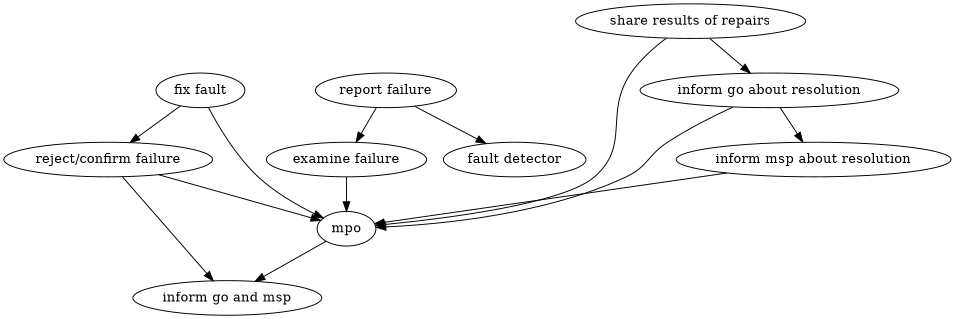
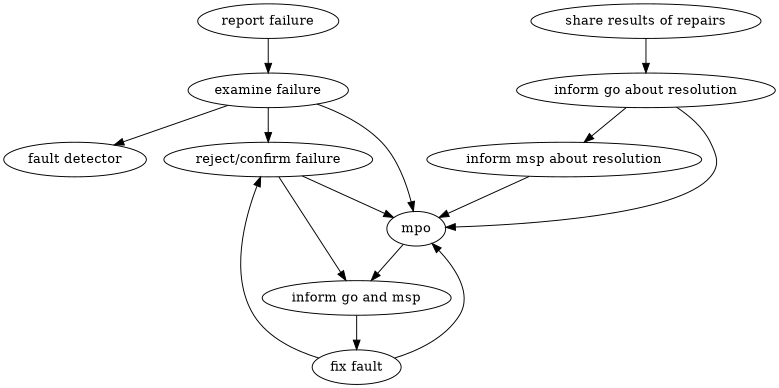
  strict digraph {
    edge [attrs="{'type': 'actor performer', 'label': 'actor performer'}"]
    "report failure" [attrs="{'type': 'Activity', 'label': 'report failure'}"]
    "examine failure" [attrs="{'type': 'Activity', 'label': 'examine failure'}"]
    "fault detector" [attrs="{'type': 'Actor', 'label': 'fault detector'}"]
    "reject/confirm failure" [attrs="{'type': 'Activity', 'label': 'reject/confirm failure'}"]
    mpo [attrs="{'type': 'Actor', 'label': 'mpo'}"]
    "inform go and msp" [attrs="{'type': 'Activity', 'label': 'inform go and msp'}"]
    "fix fault" [attrs="{'type': 'Activity', 'label': 'fix fault'}"]
    "share results of repairs" [attrs="{'type': 'Activity', 'label': 'share results of repairs'}"]
    "inform go about resolution" [attrs="{'type': 'Activity', 'label': 'inform go about resolution'}"]
    "inform msp about resolution" [attrs="{'type': 'Activity', 'label': 'inform msp about resolution'}"]
    "report failure" -> "examine failure" [attrs="{'type': 'flow', 'label': 'flow'}"]
-   "report failure" -> "fault detector"
+   "examine failure" -> "fault detector"
+   "examine failure" -> "reject/confirm failure" [attrs="{'type': 'flow', 'label': 'flow'}"]
    "examine failure" -> mpo
    "reject/confirm failure" -> mpo
    "reject/confirm failure" -> "inform go and msp" [attrs="{'type': 'flow', 'label': 'flow'}"]
    mpo -> "inform go and msp"
+   "inform go and msp" -> "fix fault" [attrs="{'type': 'flow', 'label': 'flow'}"]
    "fix fault" -> "reject/confirm failure" [attrs="{'type': 'flow', 'label': 'flow'}"]
    "fix fault" -> mpo
-   "share results of repairs" -> mpo
    "share results of repairs" -> "inform go about resolution" [attrs="{'type': 'flow', 'label': 'flow'}"]
    "inform go about resolution" -> mpo
    "inform go about resolution" -> "inform msp about resolution" [attrs="{'type': 'flow', 'label': 'flow'}"]
    "inform msp about resolution" -> mpo
  }
